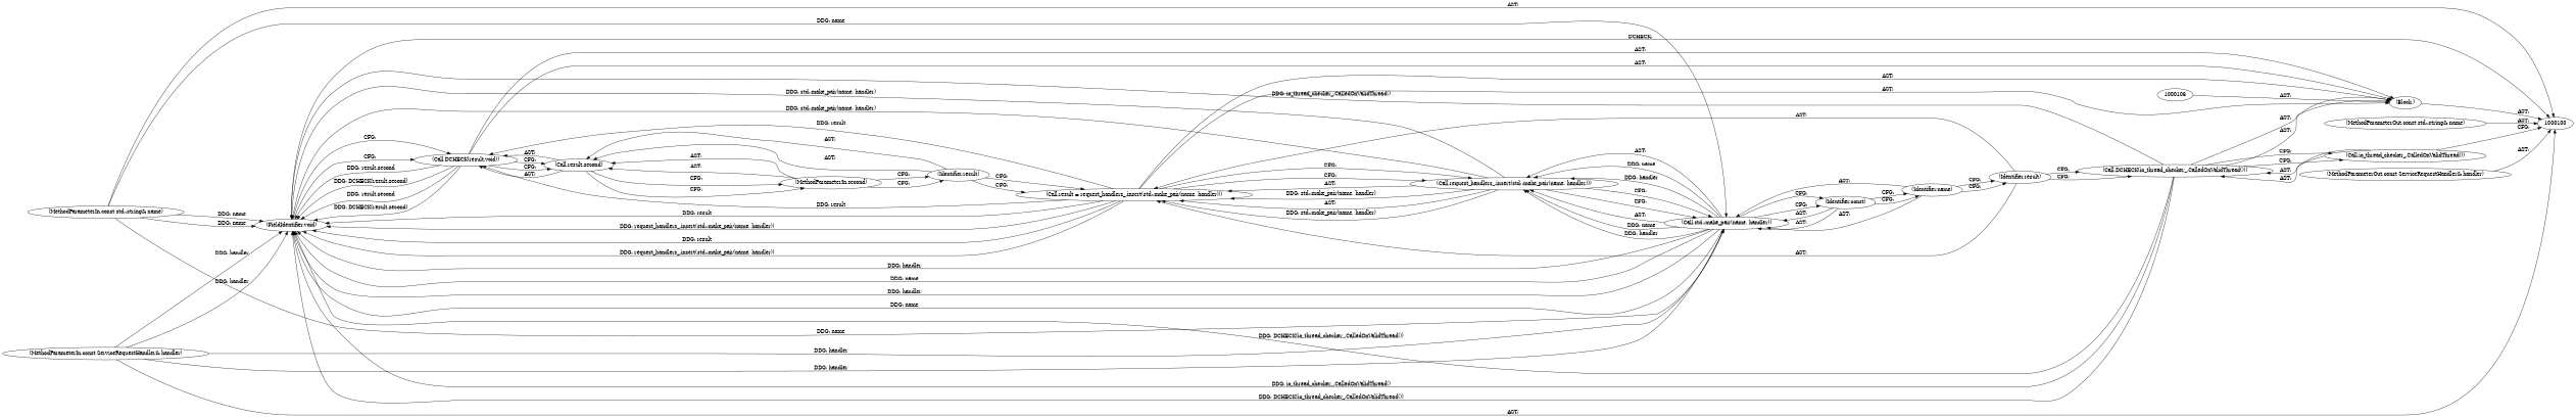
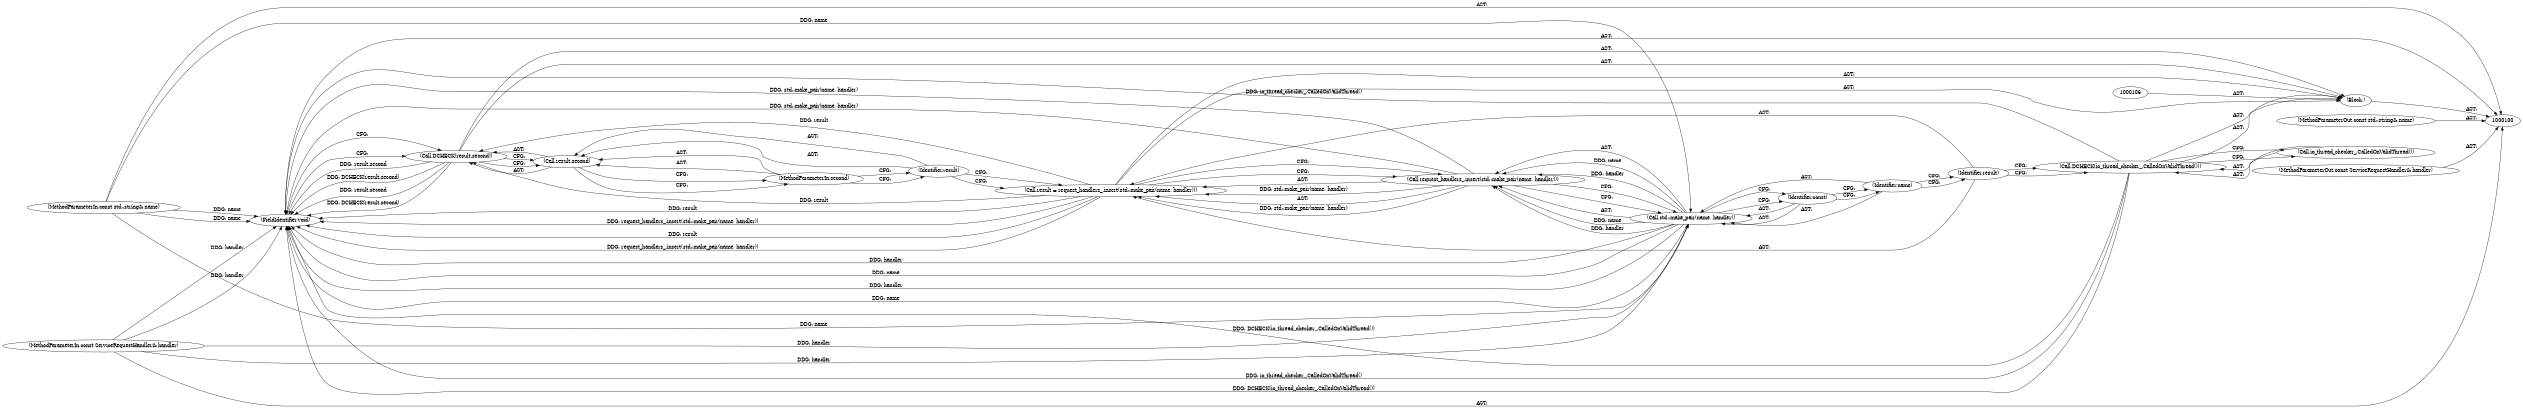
  digraph {
    rankdir=LR
    n1 [label="(FieldIdentifier,void)"]
-   n2 [label="(Call,DCHECK(result.void))"]
+   n2 [label="(Call,DCHECK(result.second))"]
    1000100
    n4 [label="(Block,)"]
    n5 [label="(Call,result.second)"]
    n6 [label="(MethodParameterIn,const std::string& name)"]
    n7 [label="(Call,std::make_pair(name, handler))"]
    n8 [label="(Call,request_handlers_.insert(std::make_pair(name, handler)))"]
    n9 [label="(Identifier,const)"]
    n10 [label="(MethodParameterOut,const std::string& name)"]
    n11 [label="(MethodParameterIn,const ServiceRequestHandler& handler)"]
    n12 [label="(MethodParameterOut,const ServiceRequestHandler& handler)"]
    n13 [label="(Call,io_thread_checker_.CalledOnValidThread())"]
    n14 [label="(Call,DCHECK(io_thread_checker_.CalledOnValidThread()))"]
    n15 [label="(Call,result = request_handlers_.insert(std::make_pair(name, handler)))"]
    n16 [label="(Identifier,result)"]
    n17 [label="(Identifier,name)"]
    n18 [label="(MethodParameterIn,second)"]
    n19 [label="(Identifier,result)"]
    1000106
    n1 -> n2 [label="CFG: "]
    n1 -> n2 [label="CFG: "]
-   n1 -> 1000100 [label="DCHECK: "]
+   n1 -> 1000100 [label="AST: "]
    n2 -> n1 [label="DDG: result.second"]
    n2 -> n1 [label="DDG: DCHECK(result.second)"]
    n2 -> n1 [label="DDG: result.second"]
    n2 -> n1 [label="DDG: DCHECK(result.second)"]
    n2 -> n4 [label="AST: "]
    n2 -> n4 [label="AST: "]
    n2 -> n5 [label="CFG: "]
    n2 -> n5 [label="CFG: "]
    n4 -> 1000100 [label="AST: "]
    n5 -> n2 [label="AST: "]
    n5 -> n2 [label="AST: "]
    n5 -> n18 [label="CFG: "]
    n5 -> n18 [label="CFG: "]
    n6 -> n1 [label="DDG: name"]
    n6 -> n1 [label="DDG: name"]
    n6 -> 1000100 [label="AST: "]
    n6 -> n7 [label="DDG: name"]
    n6 -> n7 [label="DDG: name"]
    n7 -> n1 [label="DDG: name"]
    n7 -> n1 [label="DDG: handler"]
    n7 -> n1 [label="DDG: name"]
    n7 -> n1 [label="DDG: handler"]
    n7 -> n8 [label="AST: "]
    n7 -> n8 [label="DDG: name"]
    n7 -> n8 [label="DDG: handler"]
    n7 -> n8 [label="AST: "]
    n7 -> n8 [label="DDG: name"]
    n7 -> n8 [label="DDG: handler"]
    n7 -> n9 [label="CFG: "]
    n7 -> n9 [label="CFG: "]
    n8 -> n1 [label="DDG: std::make_pair(name, handler)"]
    n8 -> n1 [label="DDG: std::make_pair(name, handler)"]
    n8 -> n7 [label="CFG: "]
    n8 -> n7 [label="CFG: "]
    n8 -> n15 [label="AST: "]
    n8 -> n15 [label="DDG: std::make_pair(name, handler)"]
    n8 -> n15 [label="AST: "]
    n8 -> n15 [label="DDG: std::make_pair(name, handler)"]
    n9 -> n7 [label="AST: "]
    n9 -> n7 [label="AST: "]
    n9 -> n17 [label="CFG: "]
    n9 -> n17 [label="CFG: "]
    n10 -> 1000100 [label="AST: "]
    n11 -> n1 [label="DDG: handler"]
    n11 -> n1 [label="DDG: handler"]
    n11 -> 1000100 [label="AST: "]
    n11 -> n7 [label="DDG: handler"]
    n11 -> n7 [label="DDG: handler"]
    n12 -> 1000100 [label="AST: "]
-   n13 -> 1000100 [label="CFG: "]
    n13 -> n14 [label="AST: "]
    n13 -> n14 [label="AST: "]
    n14 -> n1 [label="DDG: DCHECK(io_thread_checker_.CalledOnValidThread())"]
    n14 -> n1 [label="DDG: io_thread_checker_.CalledOnValidThread()"]
    n14 -> n1 [label="DDG: DCHECK(io_thread_checker_.CalledOnValidThread())"]
    n14 -> n1 [label="DDG: io_thread_checker_.CalledOnValidThread()"]
    n14 -> n4 [label="AST: "]
    n14 -> n4 [label="AST: "]
    n14 -> n13 [label="CFG: "]
    n14 -> n13 [label="CFG: "]
    n15 -> n1 [label="DDG: result"]
    n15 -> n1 [label="DDG: request_handlers_.insert(std::make_pair(name, handler))"]
    n15 -> n1 [label="DDG: result"]
    n15 -> n1 [label="DDG: request_handlers_.insert(std::make_pair(name, handler))"]
    n15 -> n2 [label="DDG: result"]
    n15 -> n2 [label="DDG: result"]
    n15 -> n4 [label="AST: "]
    n15 -> n4 [label="AST: "]
    n15 -> n8 [label="CFG: "]
    n15 -> n8 [label="CFG: "]
    n16 -> n14 [label="CFG: "]
    n16 -> n14 [label="CFG: "]
    n16 -> n15 [label="AST: "]
    n16 -> n15 [label="AST: "]
    n17 -> n7 [label="AST: "]
    n17 -> n7 [label="AST: "]
    n17 -> n16 [label="CFG: "]
    n17 -> n16 [label="CFG: "]
    n18 -> n5 [label="AST: "]
    n18 -> n5 [label="AST: "]
    n18 -> n19 [label="CFG: "]
    n18 -> n19 [label="CFG: "]
    n19 -> n5 [label="AST: "]
    n19 -> n5 [label="AST: "]
    n19 -> n15 [label="CFG: "]
    n19 -> n15 [label="CFG: "]
    1000106 -> n4 [label="AST: "]
  }
